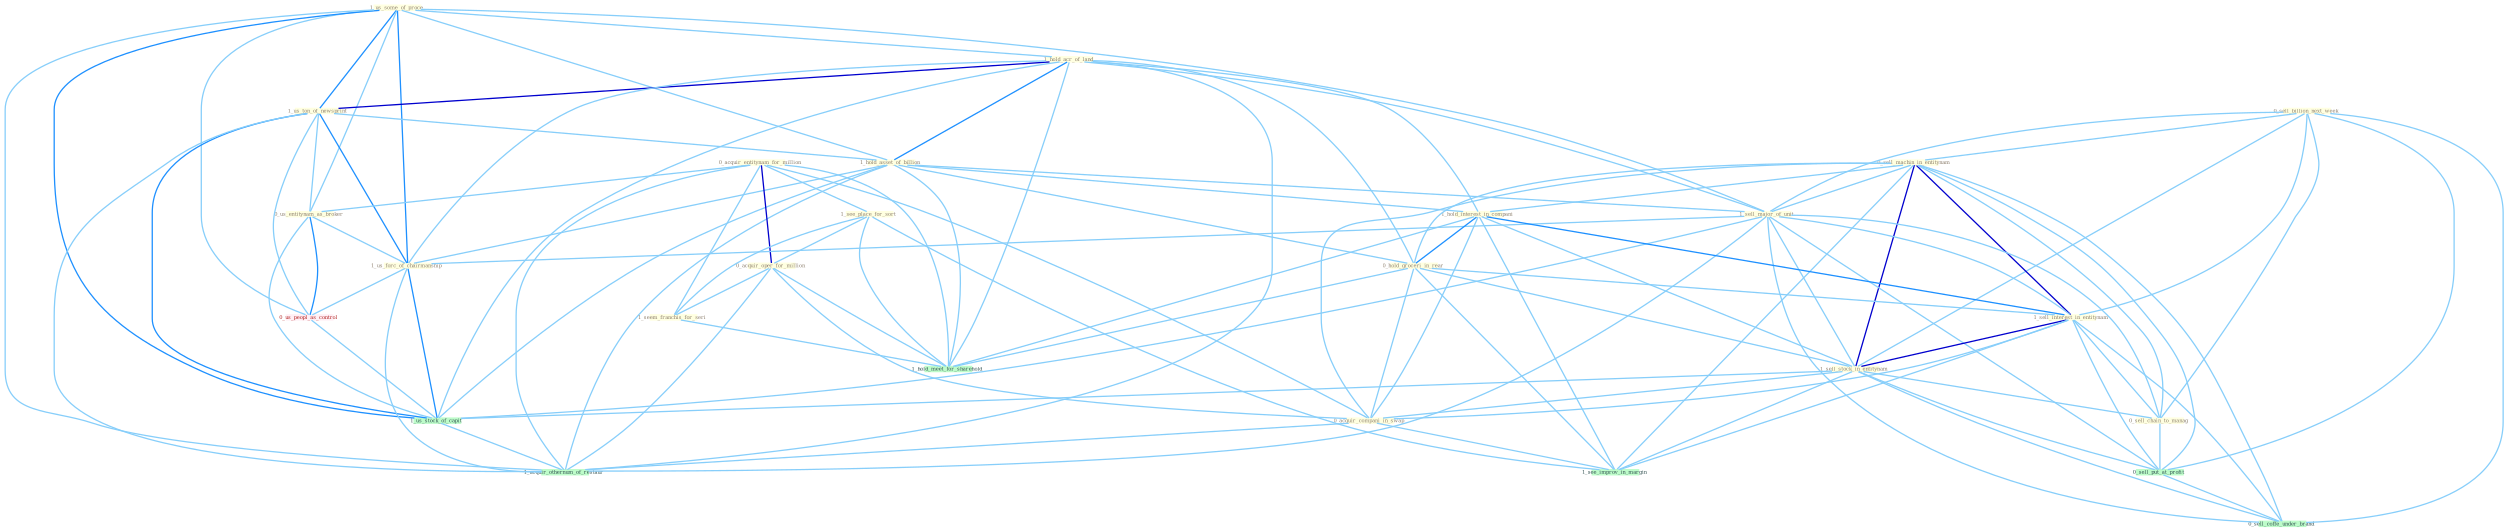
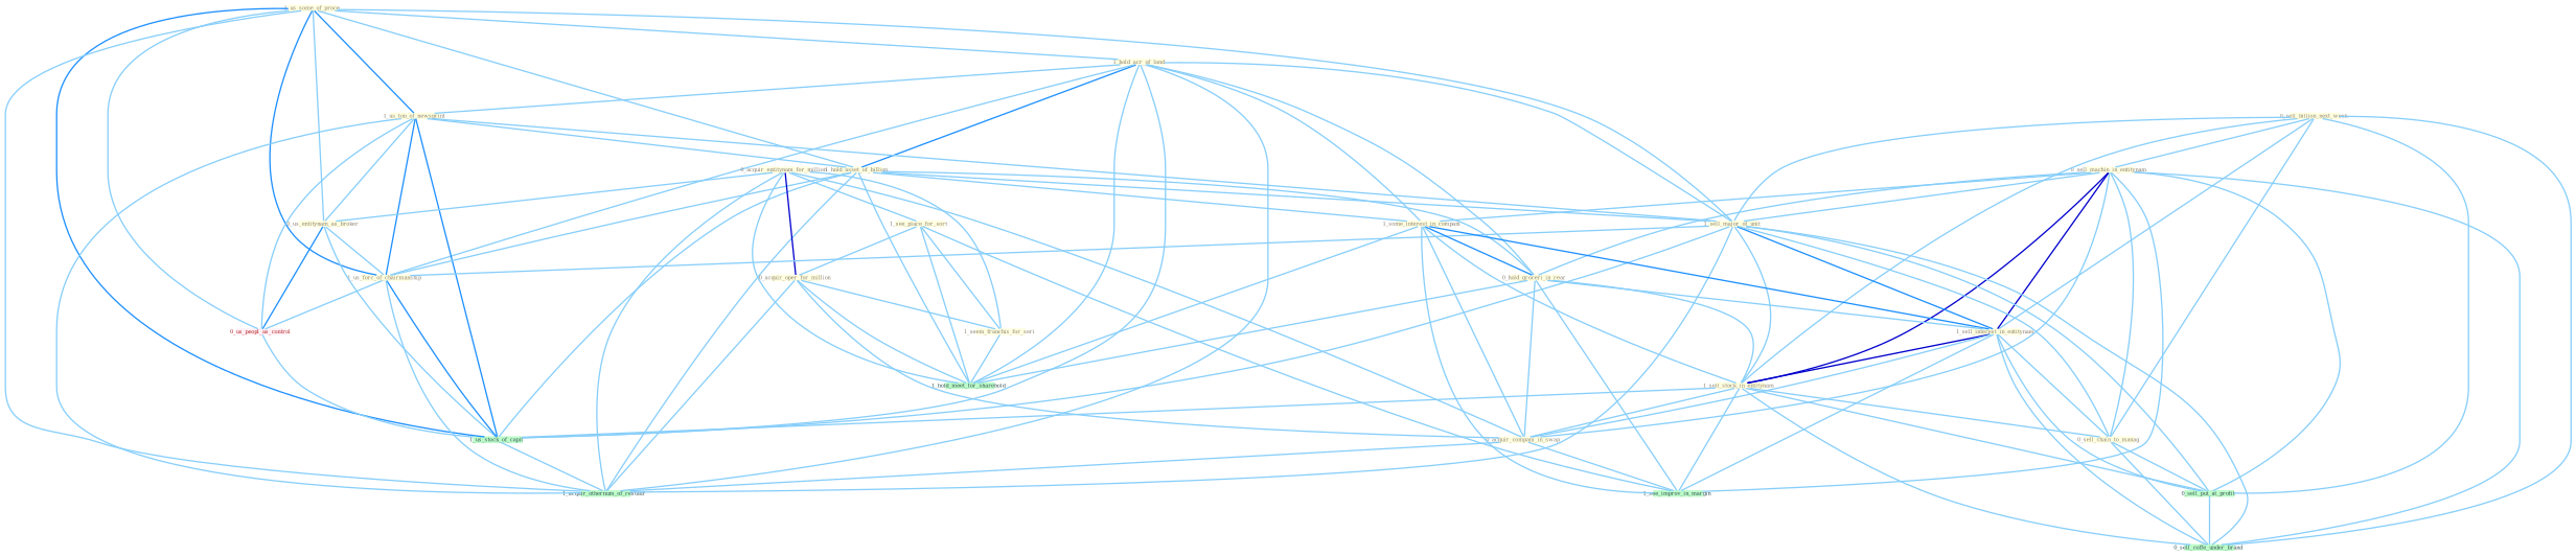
  graph {
    node [color="#ffffe0" fixedsize=true fontcolor="#8b7d6b" fontsize=4 shape=polygon style=filled]
    edge [color="#87cefa" w=1]
    "1_us_some_of_proce " [height=.06 width=.5]
    "1_hold_acr_of_land " [height=.06 width=.5]
    "1_us_ton_of_newsprint " [height=.06 width=.5]
    "1_hold_asset_of_billion " [height=.06 width=.5]
    "0_acquir_entitynam_for_million " [height=.06 width=.5]
    "0_sell_billion_next_week " [height=.06 width=.5]
    "0_us_entitynam_as_broker " [height=.06 width=.5]
    "1_see_place_for_sort " [height=.06 width=.5]
    "0_sell_machin_in_entitynam " [height=.06 width=.5]
    "0_acquir_oper_for_million " [height=.06 width=.5]
    "1_sell_major_of_unit " [height=.06 width=.5]
-   "1_hold_interest_in_compani " [height=.06 width=.5]
+   "1_hold_interest_in_compani " [height=.06 width=.5 label="1_some_interest_in_compani"]
    "0_hold_groceri_in_rear " [height=.06 width=.5]
    "1_us_forc_of_chairmanship " [height=.06 width=.5]
    "1_sell_interest_in_entitynam " [height=.06 width=.5]
    "1_seem_franchis_for_seri " [height=.06 width=.5]
    "1_sell_stock_in_entitynam " [height=.06 width=.5]
    "0_sell_chain_to_manag " [height=.06 width=.5]
    "0_acquir_compani_in_swap " [height=.06 width=.5]
    "0_us_peopl_as_control " [color="#fff0f5" fontcolor="#b22222" height=.06 width=.5]
    "1_us_stock_of_capit " [color="#BDFCC9" fontcolor="#2f4f4f" height=.06 width=.5]
    "1_acquir_othernum_of_restaur " [color="#BDFCC9" fontcolor="#2f4f4f" height=.06 width=.5]
    "1_hold_meet_for_sharehold " [color="#BDFCC9" fontcolor="#2f4f4f" height=.06 width=.5]
    "0_sell_put_at_profit " [color="#BDFCC9" fontcolor="#2f4f4f" height=.06 width=.5]
    "0_sell_coffe_under_brand " [color="#BDFCC9" fontcolor="#2f4f4f" height=.06 width=.5]
    "1_see_improv_in_margin " [color="#BDFCC9" fontcolor="#2f4f4f" height=.06 width=.5]
    subgraph sub_1 {
      "1_us_some_of_proce "
      "1_hold_acr_of_land "
      "1_us_ton_of_newsprint "
      "1_hold_asset_of_billion "
      "0_acquir_entitynam_for_million "
      "0_sell_billion_next_week "
      "0_us_entitynam_as_broker "
      "1_see_place_for_sort "
      "0_sell_machin_in_entitynam "
      "0_acquir_oper_for_million "
      "1_sell_major_of_unit "
      "1_hold_interest_in_compani "
      "0_hold_groceri_in_rear "
      "1_us_forc_of_chairmanship "
      "1_sell_interest_in_entitynam "
      "1_seem_franchis_for_seri "
      "1_sell_stock_in_entitynam "
      "0_sell_chain_to_manag "
      "0_acquir_compani_in_swap "
    }
    subgraph sub_2 {
      "0_us_peopl_as_control "
    }
    "1_us_some_of_proce " -- "1_hold_acr_of_land "
    "1_us_some_of_proce " -- "1_us_ton_of_newsprint " [color="#1e90ff" w=2]
    "1_us_some_of_proce " -- "1_hold_asset_of_billion "
    "1_us_some_of_proce " -- "0_us_entitynam_as_broker "
    "1_us_some_of_proce " -- "1_sell_major_of_unit "
    "1_us_some_of_proce " -- "1_us_forc_of_chairmanship " [color="#1e90ff" w=2]
    "1_us_some_of_proce " -- "0_us_peopl_as_control "
    "1_us_some_of_proce " -- "1_us_stock_of_capit " [color="#1e90ff" w=2]
    "1_us_some_of_proce " -- "1_acquir_othernum_of_restaur "
-   "1_hold_acr_of_land " -- "1_us_ton_of_newsprint " [color="#0000cd"]
+   "1_hold_acr_of_land " -- "1_us_ton_of_newsprint "
    "1_hold_acr_of_land " -- "1_hold_asset_of_billion " [color="#1e90ff" w=2]
    "1_hold_acr_of_land " -- "1_sell_major_of_unit "
    "1_hold_acr_of_land " -- "1_hold_interest_in_compani "
    "1_hold_acr_of_land " -- "0_hold_groceri_in_rear "
    "1_hold_acr_of_land " -- "1_us_forc_of_chairmanship "
    "1_hold_acr_of_land " -- "1_us_stock_of_capit "
    "1_hold_acr_of_land " -- "1_acquir_othernum_of_restaur "
    "1_hold_acr_of_land " -- "1_hold_meet_for_sharehold "
    "1_us_ton_of_newsprint " -- "1_hold_asset_of_billion "
    "1_us_ton_of_newsprint " -- "0_us_entitynam_as_broker "
+   "1_us_ton_of_newsprint " -- "1_sell_major_of_unit "
    "1_us_ton_of_newsprint " -- "1_us_forc_of_chairmanship " [color="#1e90ff" w=2]
    "1_us_ton_of_newsprint " -- "0_us_peopl_as_control "
    "1_us_ton_of_newsprint " -- "1_us_stock_of_capit " [color="#1e90ff" w=2]
    "1_us_ton_of_newsprint " -- "1_acquir_othernum_of_restaur "
    "1_hold_asset_of_billion " -- "1_sell_major_of_unit "
    "1_hold_asset_of_billion " -- "1_hold_interest_in_compani "
    "1_hold_asset_of_billion " -- "0_hold_groceri_in_rear "
    "1_hold_asset_of_billion " -- "1_us_forc_of_chairmanship "
    "1_hold_asset_of_billion " -- "1_us_stock_of_capit "
    "1_hold_asset_of_billion " -- "1_acquir_othernum_of_restaur "
    "1_hold_asset_of_billion " -- "1_hold_meet_for_sharehold "
    "0_acquir_entitynam_for_million " -- "0_us_entitynam_as_broker "
    "0_acquir_entitynam_for_million " -- "1_see_place_for_sort "
    "0_acquir_entitynam_for_million " -- "0_acquir_oper_for_million " [color="#0000cd" w=3]
    "0_acquir_entitynam_for_million " -- "1_seem_franchis_for_seri "
    "0_acquir_entitynam_for_million " -- "0_acquir_compani_in_swap "
    "0_acquir_entitynam_for_million " -- "1_acquir_othernum_of_restaur "
    "0_acquir_entitynam_for_million " -- "1_hold_meet_for_sharehold "
    "0_sell_billion_next_week " -- "0_sell_machin_in_entitynam "
    "0_sell_billion_next_week " -- "1_sell_major_of_unit "
    "0_sell_billion_next_week " -- "1_sell_interest_in_entitynam "
    "0_sell_billion_next_week " -- "1_sell_stock_in_entitynam "
    "0_sell_billion_next_week " -- "0_sell_chain_to_manag "
    "0_sell_billion_next_week " -- "0_sell_put_at_profit "
    "0_sell_billion_next_week " -- "0_sell_coffe_under_brand "
    "0_us_entitynam_as_broker " -- "1_us_forc_of_chairmanship "
    "0_us_entitynam_as_broker " -- "0_us_peopl_as_control " [color="#1e90ff" w=2]
    "0_us_entitynam_as_broker " -- "1_us_stock_of_capit "
    "1_see_place_for_sort " -- "0_acquir_oper_for_million "
    "1_see_place_for_sort " -- "1_seem_franchis_for_seri "
    "1_see_place_for_sort " -- "1_hold_meet_for_sharehold "
    "1_see_place_for_sort " -- "1_see_improv_in_margin "
    "0_sell_machin_in_entitynam " -- "1_sell_major_of_unit "
    "0_sell_machin_in_entitynam " -- "1_hold_interest_in_compani "
    "0_sell_machin_in_entitynam " -- "0_hold_groceri_in_rear "
    "0_sell_machin_in_entitynam " -- "1_sell_interest_in_entitynam " [color="#0000cd" w=3]
    "0_sell_machin_in_entitynam " -- "1_sell_stock_in_entitynam " [color="#0000cd" w=3]
    "0_sell_machin_in_entitynam " -- "0_sell_chain_to_manag "
    "0_sell_machin_in_entitynam " -- "0_acquir_compani_in_swap "
    "0_sell_machin_in_entitynam " -- "0_sell_put_at_profit "
    "0_sell_machin_in_entitynam " -- "0_sell_coffe_under_brand "
    "0_sell_machin_in_entitynam " -- "1_see_improv_in_margin "
    "0_acquir_oper_for_million " -- "1_seem_franchis_for_seri "
    "0_acquir_oper_for_million " -- "0_acquir_compani_in_swap "
    "0_acquir_oper_for_million " -- "1_acquir_othernum_of_restaur "
    "0_acquir_oper_for_million " -- "1_hold_meet_for_sharehold "
    "1_sell_major_of_unit " -- "1_us_forc_of_chairmanship "
-   "1_sell_major_of_unit " -- "1_sell_interest_in_entitynam "
+   "1_sell_major_of_unit " -- "1_sell_interest_in_entitynam " [color="#1e90ff"]
    "1_sell_major_of_unit " -- "1_sell_stock_in_entitynam "
    "1_sell_major_of_unit " -- "0_sell_chain_to_manag "
    "1_sell_major_of_unit " -- "1_us_stock_of_capit "
    "1_sell_major_of_unit " -- "1_acquir_othernum_of_restaur "
    "1_sell_major_of_unit " -- "0_sell_put_at_profit "
    "1_sell_major_of_unit " -- "0_sell_coffe_under_brand "
    "1_hold_interest_in_compani " -- "0_hold_groceri_in_rear " [color="#1e90ff" w=2]
    "1_hold_interest_in_compani " -- "1_sell_interest_in_entitynam " [color="#1e90ff" w=2]
    "1_hold_interest_in_compani " -- "1_sell_stock_in_entitynam "
    "1_hold_interest_in_compani " -- "0_acquir_compani_in_swap "
    "1_hold_interest_in_compani " -- "1_hold_meet_for_sharehold "
    "1_hold_interest_in_compani " -- "1_see_improv_in_margin "
    "0_hold_groceri_in_rear " -- "1_sell_interest_in_entitynam "
    "0_hold_groceri_in_rear " -- "1_sell_stock_in_entitynam "
    "0_hold_groceri_in_rear " -- "0_acquir_compani_in_swap "
    "0_hold_groceri_in_rear " -- "1_hold_meet_for_sharehold "
    "0_hold_groceri_in_rear " -- "1_see_improv_in_margin "
    "1_us_forc_of_chairmanship " -- "0_us_peopl_as_control "
    "1_us_forc_of_chairmanship " -- "1_us_stock_of_capit " [color="#1e90ff" w=2]
    "1_us_forc_of_chairmanship " -- "1_acquir_othernum_of_restaur "
    "1_sell_interest_in_entitynam " -- "1_sell_stock_in_entitynam " [color="#0000cd" w=3]
    "1_sell_interest_in_entitynam " -- "0_sell_chain_to_manag "
    "1_sell_interest_in_entitynam " -- "0_acquir_compani_in_swap "
    "1_sell_interest_in_entitynam " -- "0_sell_put_at_profit "
    "1_sell_interest_in_entitynam " -- "0_sell_coffe_under_brand "
    "1_sell_interest_in_entitynam " -- "1_see_improv_in_margin "
    "1_seem_franchis_for_seri " -- "1_hold_meet_for_sharehold "
    "1_sell_stock_in_entitynam " -- "0_sell_chain_to_manag "
    "1_sell_stock_in_entitynam " -- "0_acquir_compani_in_swap "
    "1_sell_stock_in_entitynam " -- "1_us_stock_of_capit "
    "1_sell_stock_in_entitynam " -- "0_sell_put_at_profit "
    "1_sell_stock_in_entitynam " -- "0_sell_coffe_under_brand "
    "1_sell_stock_in_entitynam " -- "1_see_improv_in_margin "
    "0_sell_chain_to_manag " -- "0_sell_put_at_profit "
+   "0_sell_chain_to_manag " -- "0_sell_coffe_under_brand "
    "0_acquir_compani_in_swap " -- "1_acquir_othernum_of_restaur "
    "0_acquir_compani_in_swap " -- "1_see_improv_in_margin "
    "0_us_peopl_as_control " -- "1_us_stock_of_capit "
    "1_us_stock_of_capit " -- "1_acquir_othernum_of_restaur "
    "0_sell_put_at_profit " -- "0_sell_coffe_under_brand "
  }
